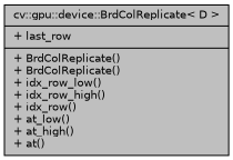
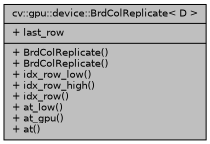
  digraph {
-   n1 [color=black fillcolor=grey75 fontcolor=black fontname=Helvetica fontsize=10 height=0.2 label="{cv::gpu::device::BrdColReplicate\< D \>\n|+ last_row\l|+ BrdColReplicate()\l+ BrdColReplicate()\l+ idx_row_low()\l+ idx_row_high()\l+ idx_row()\l+ at_low()\l+ at_high()\l+ at()\l}" shape=record style=filled width=0.4]
+   n1 [color=black fillcolor=grey75 fontcolor=black fontname=Helvetica fontsize=10 height=0.2 label="{cv::gpu::device::BrdColReplicate\< D \>\n|+ last_row\l|+ BrdColReplicate()\l+ BrdColReplicate()\l+ idx_row_low()\l+ idx_row_high()\l+ idx_row()\l+ at_low()\l+ at_gpu()\l+ at()\l}" shape=record style=filled width=0.4]
  }
